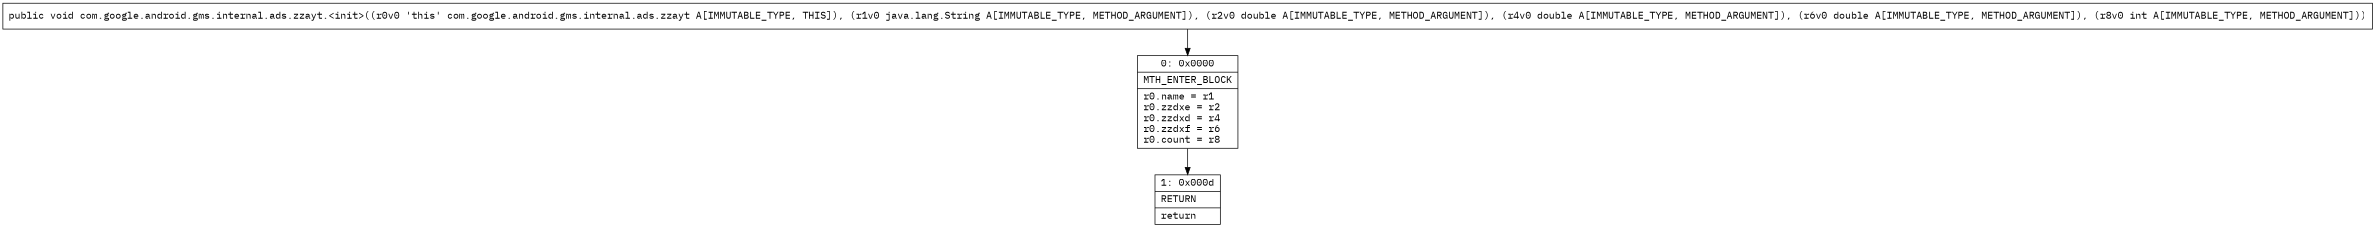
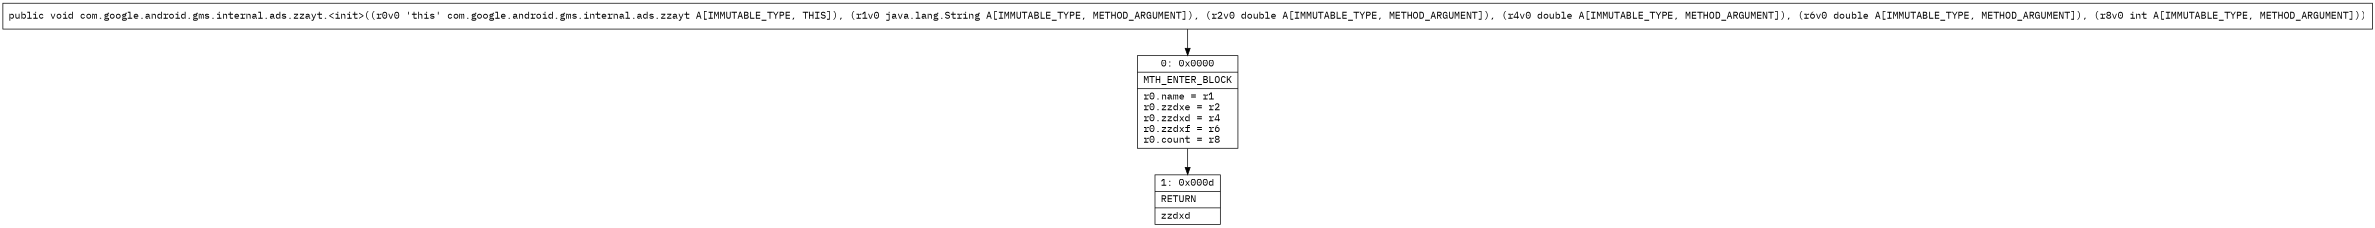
  digraph {
    fontname="IBM Plex Mono"
    node [shape=record fontname="IBM Plex Mono"]
    edge [fontname="IBM Plex Mono"]
    n1 [label="{0\:\ 0x0000|MTH_ENTER_BLOCK\l|r0.name = r1\lr0.zzdxe = r2\lr0.zzdxd = r4\lr0.zzdxf = r6\lr0.count = r8\l}"]
-   n2 [label="{1\:\ 0x000d|RETURN\l|return\l}"]
+   n2 [label="{1\:\ 0x000d|RETURN\l|zzdxd\l}"]
    n3 [label="{public void com.google.android.gms.internal.ads.zzayt.\<init\>((r0v0 'this' com.google.android.gms.internal.ads.zzayt A[IMMUTABLE_TYPE, THIS]), (r1v0 java.lang.String A[IMMUTABLE_TYPE, METHOD_ARGUMENT]), (r2v0 double A[IMMUTABLE_TYPE, METHOD_ARGUMENT]), (r4v0 double A[IMMUTABLE_TYPE, METHOD_ARGUMENT]), (r6v0 double A[IMMUTABLE_TYPE, METHOD_ARGUMENT]), (r8v0 int A[IMMUTABLE_TYPE, METHOD_ARGUMENT])) }"]
    n1 -> n2
    n3 -> n1
  }
